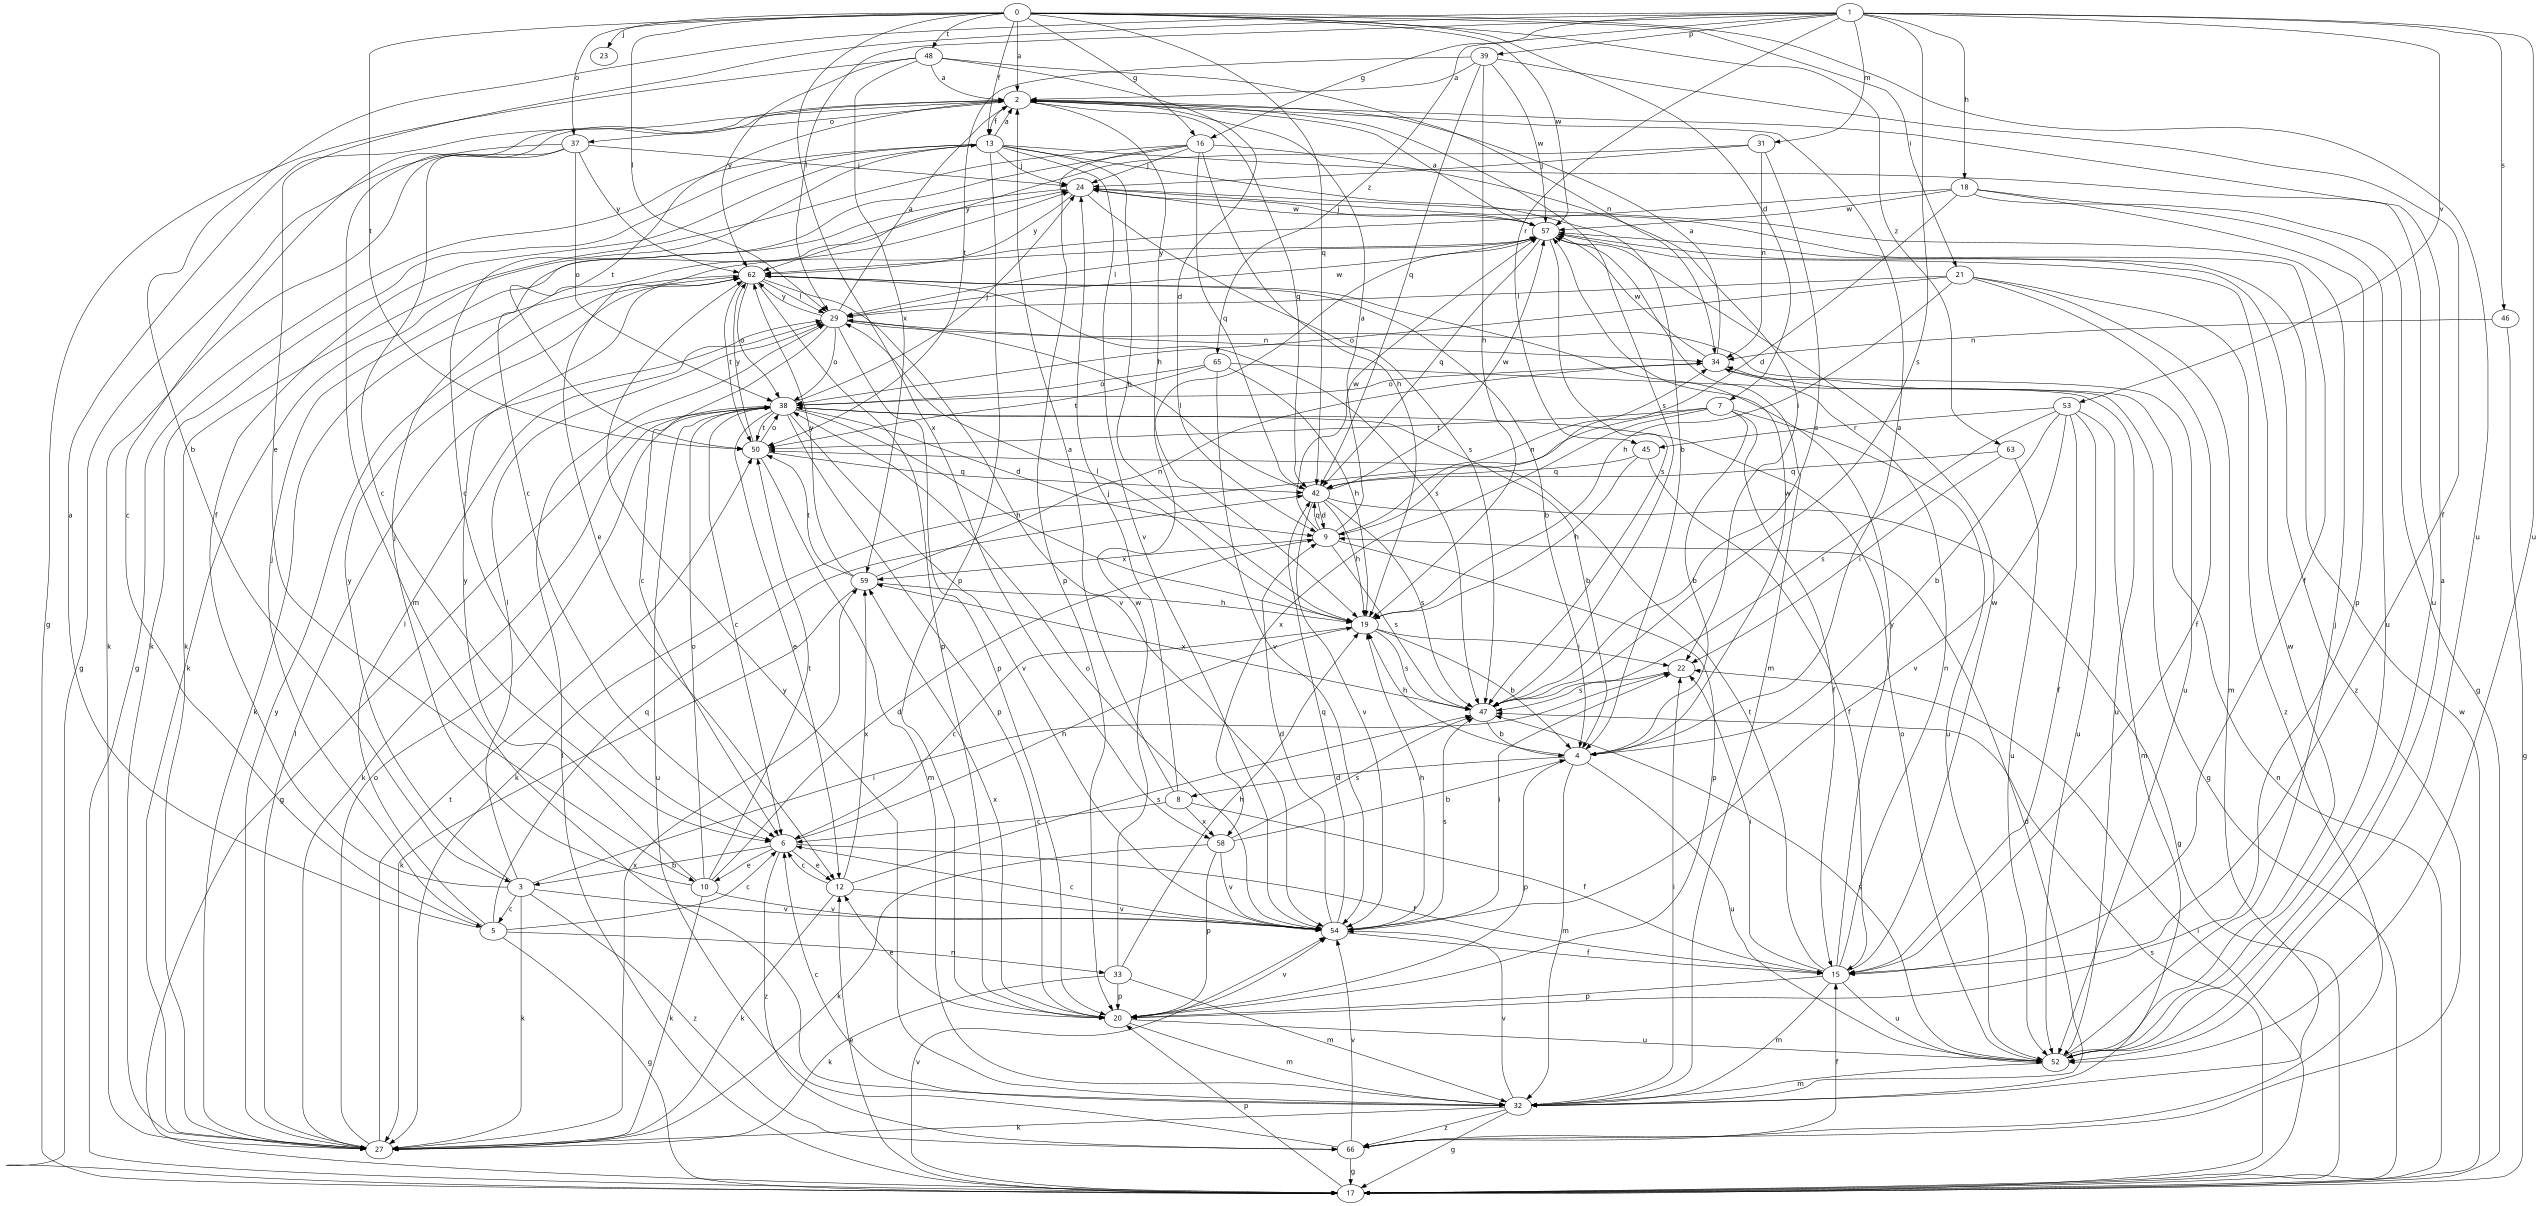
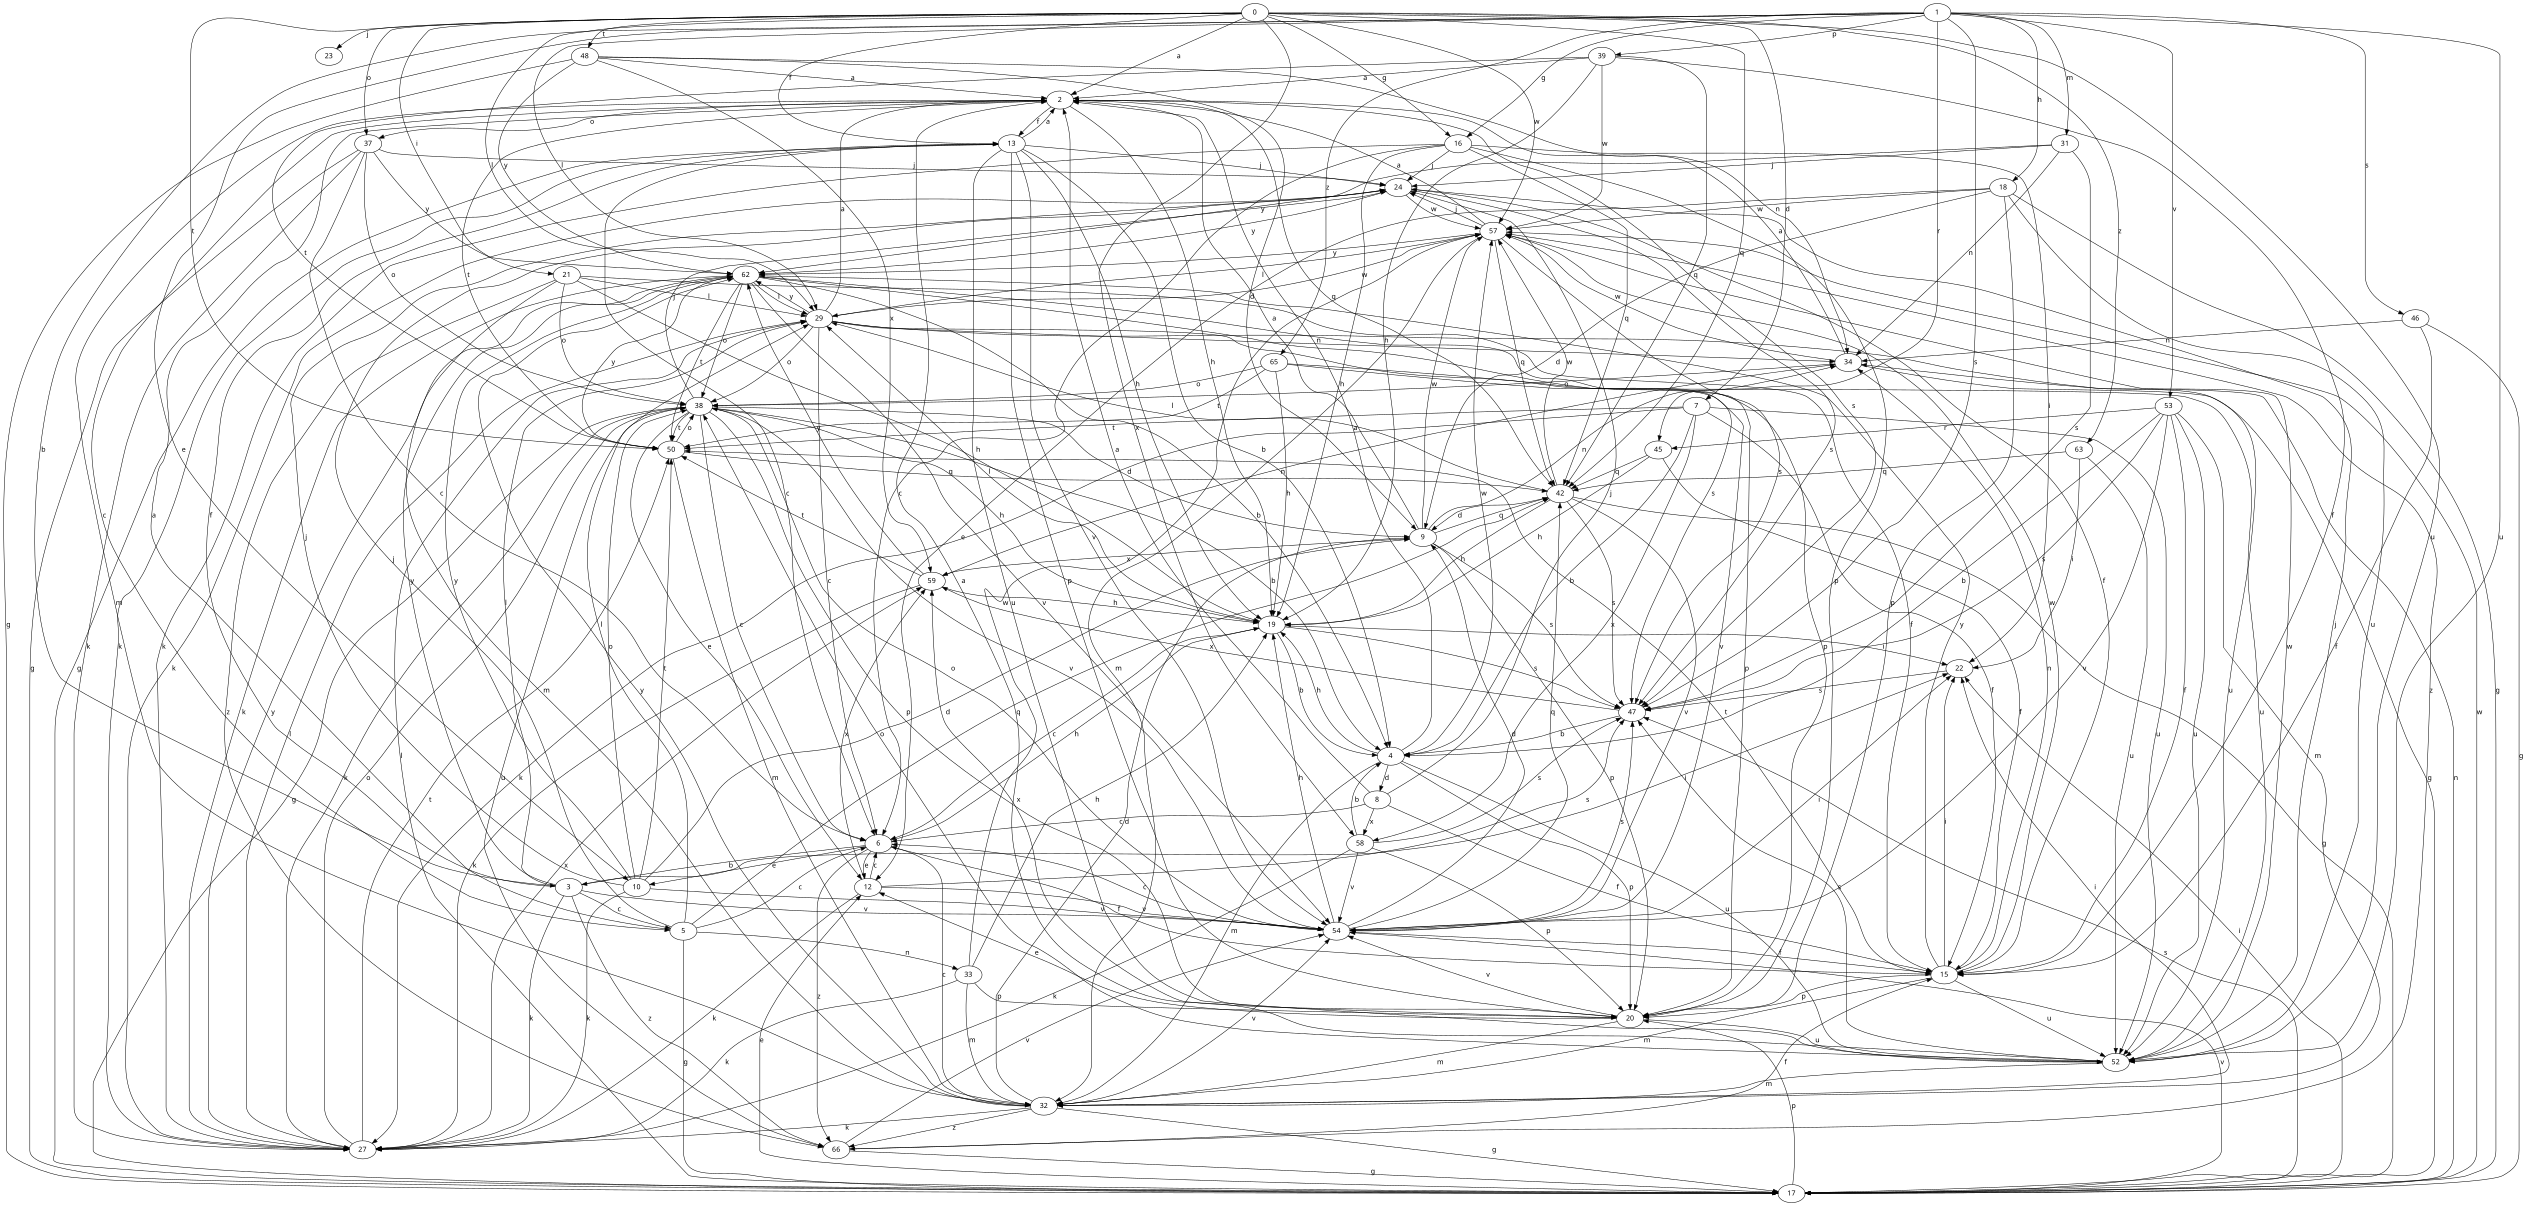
  strict digraph {
    fontname="Noto Sans"
    node [fontname="Noto Sans"]
    edge [fontname="Noto Sans"]
    0
    2
    7
    13
    16
    21
    23
    29
    37
    42
    48
    50
    52
    57
    58
    63
    47
    5
    19
    32
    27
    4
    15
    54
    n25 [label=20]
    6
    17
    24
    22
    66
    38
    62
    34
    9
    59
    1
    3
    10
    18
    31
    39
    45
    46
    53
    65
    12
    33
    8
    0 -> 2 [label=a]
    0 -> 7 [label=d]
    0 -> 13 [label=f]
    0 -> 16 [label=g]
    0 -> 21 [label=i]
    0 -> 23 [label=j]
    0 -> 29 [label=l]
    0 -> 37 [label=o]
    0 -> 42 [label=q]
    0 -> 48 [label=t]
    0 -> 50 [label=t]
    0 -> 52 [label=u]
    0 -> 57 [label=w]
    0 -> 58 [label=x]
    0 -> 63 [label=z]
    2 -> 13 [label=f]
    2 -> 37 [label=o]
    2 -> 42 [label=q]
    2 -> 50 [label=t]
    2 -> 47 [label=s]
    2 -> 5 [label=c]
    2 -> 19 [label=h]
    2 -> 32 [label=m]
    7 -> 50 [label=t]
    7 -> 52 [label=u]
    7 -> 58 [label=x]
    7 -> 27 [label=k]
    7 -> 4 [label=b]
    7 -> 15 [label=f]
    13 -> 2 [label=a]
    13 -> 52 [label=u]
    13 -> 19 [label=h]
    13 -> 27 [label=k]
    13 -> 4 [label=b]
    13 -> 54 [label=v]
    13 -> n25 [label=p]
    13 -> 6 [label=c]
    13 -> 17 [label=g]
    13 -> 24 [label=j]
    16 -> 42 [label=q]
    16 -> 19 [label=h]
    16 -> 27 [label=k]
    16 -> n25 [label=p]
    16 -> 6 [label=c]
    16 -> 24 [label=j]
    16 -> 22 [label=i]
    21 -> 29 [label=l]
    21 -> 19 [label=h]
    21 -> 32 [label=m]
    21 -> 15 [label=f]
    21 -> 66 [label=z]
    21 -> 38 [label=o]
    29 -> 2 [label=a]
    29 -> 52 [label=u]
    29 -> 57 [label=w]
    29 -> n25 [label=p]
    29 -> 6 [label=c]
    29 -> 38 [label=o]
    29 -> 62 [label=y]
    29 -> 34 [label=n]
    37 -> 27 [label=k]
    37 -> 6 [label=c]
    37 -> 17 [label=g]
    37 -> 24 [label=j]
    37 -> 38 [label=o]
    37 -> 62 [label=y]
    42 -> 29 [label=l]
    42 -> 57 [label=w]
    42 -> 47 [label=s]
    42 -> 19 [label=h]
    42 -> 54 [label=v]
    42 -> 17 [label=g]
    42 -> 9 [label=d]
    48 -> 2 [label=a]
    48 -> 17 [label=g]
    48 -> 62 [label=y]
    48 -> 34 [label=n]
    48 -> 9 [label=d]
    48 -> 59 [label=x]
    50 -> 42 [label=q]
    50 -> 32 [label=m]
    50 -> 38 [label=o]
    50 -> 62 [label=y]
    52 -> 2 [label=a]
    52 -> 57 [label=w]
    52 -> 47 [label=s]
    52 -> 32 [label=m]
    52 -> 24 [label=j]
    52 -> 38 [label=o]
    57 -> 2 [label=a]
    57 -> 29 [label=l]
    57 -> 42 [label=q]
    57 -> 47 [label=s]
    57 -> 32 [label=m]
    57 -> 24 [label=j]
    57 -> 66 [label=z]
    57 -> 62 [label=y]
    58 -> 47 [label=s]
    58 -> 27 [label=k]
    58 -> 4 [label=b]
    58 -> 54 [label=v]
    58 -> n25 [label=p]
    63 -> 42 [label=q]
    63 -> 52 [label=u]
    63 -> 22 [label=i]
    47 -> 4 [label=b]
    47 -> 59 [label=x]
    5 -> 2 [label=a]
    5 -> 29 [label=l]
    5 -> 42 [label=q]
    5 -> 6 [label=c]
    5 -> 17 [label=g]
    5 -> 24 [label=j]
    5 -> 33 [label=n]
    19 -> 29 [label=l]
    19 -> 47 [label=s]
    19 -> 4 [label=b]
    19 -> 6 [label=c]
    19 -> 22 [label=i]
    32 -> 27 [label=k]
    32 -> 54 [label=v]
    32 -> 6 [label=c]
    32 -> 17 [label=g]
    32 -> 22 [label=i]
    32 -> 66 [label=z]
    32 -> 62 [label=y]
    32 -> 9 [label=d]
    27 -> 29 [label=l]
    27 -> 50 [label=t]
    27 -> 38 [label=o]
    27 -> 62 [label=y]
    27 -> 59 [label=x]
    4 -> 2 [label=a]
    4 -> 52 [label=u]
    4 -> 57 [label=w]
    4 -> 19 [label=h]
    4 -> 32 [label=m]
    4 -> n25 [label=p]
    4 -> 8 [label=d]
    15 -> 50 [label=t]
    15 -> 52 [label=u]
    15 -> 57 [label=w]
    15 -> 32 [label=m]
    15 -> n25 [label=p]
    15 -> 22 [label=i]
    15 -> 62 [label=y]
    15 -> 34 [label=n]
    54 -> 42 [label=q]
    54 -> 47 [label=s]
    54 -> 19 [label=h]
    54 -> 15 [label=f]
    54 -> 6 [label=c]
    54 -> 22 [label=i]
    54 -> 38 [label=o]
    54 -> 9 [label=d]
    n25 -> 52 [label=u]
    n25 -> 32 [label=m]
    n25 -> 54 [label=v]
    n25 -> 59 [label=x]
    n25 -> 12 [label=e]
    6 -> 19 [label=h]
    6 -> 15 [label=f]
    6 -> 66 [label=z]
    6 -> 3 [label=b]
    6 -> 10 [label=e]
    6 -> 12 [label=e]
    17 -> 29 [label=l]
    17 -> 57 [label=w]
    17 -> 47 [label=s]
    17 -> 54 [label=v]
    17 -> n25 [label=p]
    17 -> 22 [label=i]
    17 -> 34 [label=n]
    17 -> 12 [label=e]
    24 -> 57 [label=w]
    24 -> 47 [label=s]
    24 -> 27 [label=k]
    24 -> 15 [label=f]
    24 -> 62 [label=y]
    22 -> 47 [label=s]
    66 -> 15 [label=f]
    66 -> 54 [label=v]
    66 -> 17 [label=g]
    66 -> 38 [label=u]
    38 -> 50 [label=t]
    38 -> 19 [label=h]
    38 -> 27 [label=k]
    38 -> 4 [label=b]
    38 -> 54 [label=v]
    38 -> n25 [label=p]
    38 -> 6 [label=c]
    38 -> 17 [label=g]
    38 -> 24 [label=j]
    38 -> 9 [label=d]
    38 -> 12 [label=e]
    62 -> 29 [label=l]
    62 -> 50 [label=t]
    62 -> 47 [label=s]
    62 -> 27 [label=k]
    62 -> 4 [label=b]
    62 -> 54 [label=v]
    62 -> n25 [label=p]
    62 -> 38 [label=o]
    34 -> 2 [label=a]
    34 -> 57 [label=w]
    34 -> 17 [label=g]
    34 -> 38 [label=o]
    9 -> 2 [label=a]
    9 -> 42 [label=q]
    9 -> 57 [label=w]
    9 -> 47 [label=s]
    9 -> n25 [label=p]
    9 -> 34 [label=n]
    9 -> 59 [label=x]
    59 -> 50 [label=t]
    59 -> 19 [label=h]
    59 -> 27 [label=k]
    59 -> 62 [label=y]
    59 -> 34 [label=n]
    1 -> 16 [label=g]
    1 -> 29 [label=l]
    1 -> 52 [label=u]
    1 -> 47 [label=s]
    1 -> 3 [label=b]
    1 -> 10 [label=e]
    1 -> 18 [label=h]
    1 -> 31 [label=m]
    1 -> 39 [label=p]
    1 -> 45 [label=r]
    1 -> 46 [label=s]
    1 -> 53 [label=v]
    1 -> 65 [label=z]
    3 -> 13 [label=f]
    3 -> 29 [label=l]
    3 -> 5 [label=c]
    3 -> 27 [label=k]
    3 -> 54 [label=v]
    3 -> 22 [label=i]
    3 -> 66 [label=z]
    3 -> 62 [label=y]
    10 -> 50 [label=t]
    10 -> 27 [label=k]
    10 -> 54 [label=v]
    10 -> 24 [label=j]
    10 -> 38 [label=o]
    10 -> 62 [label=y]
    10 -> 9 [label=d]
    18 -> 52 [label=u]
    18 -> 57 [label=w]
    18 -> n25 [label=p]
    18 -> 17 [label=g]
    18 -> 9 [label=d]
    18 -> 12 [label=e]
    31 -> 47 [label=s]
    31 -> 24 [label=j]
    31 -> 62 [label=y]
    31 -> 34 [label=n]
    39 -> 2 [label=a]
    39 -> 42 [label=q]
    39 -> 50 [label=t]
    39 -> 57 [label=w]
    39 -> 19 [label=h]
    39 -> 15 [label=f]
    45 -> 42 [label=q]
    45 -> 19 [label=h]
    45 -> 15 [label=f]
+   46 -> 15 [label=f]
    46 -> 17 [label=g]
    46 -> 34 [label=n]
    53 -> 52 [label=u]
    53 -> 47 [label=s]
    53 -> 32 [label=m]
    53 -> 4 [label=b]
    53 -> 15 [label=f]
    53 -> 54 [label=v]
    53 -> 45 [label=r]
    65 -> 50 [label=t]
    65 -> 52 [label=u]
    65 -> 19 [label=h]
    65 -> 54 [label=v]
    65 -> 38 [label=o]
    12 -> 47 [label=s]
    12 -> 27 [label=k]
    12 -> 54 [label=v]
    12 -> 6 [label=c]
    12 -> 59 [label=x]
    33 -> 57 [label=w]
    33 -> 19 [label=h]
    33 -> 32 [label=m]
    33 -> 27 [label=k]
    33 -> n25 [label=p]
    8 -> 2 [label=a]
    8 -> 58 [label=x]
    8 -> 15 [label=f]
    8 -> 6 [label=c]
    8 -> 24 [label=j]
  }
